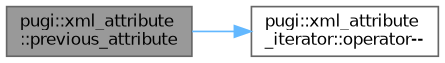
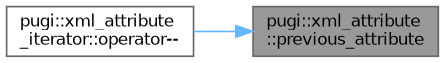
  digraph {
    rankdir=RL
    node [fontname=Helvetica fontsize=10 shape=box style=filled]
    n1 [color=gray40 fillcolor=grey60 fontcolor=black height=0.2 label="pugi::xml_attribute\l::previous_attribute" width=0.4]
    n2 [color=grey40 fillcolor=white height=0.2 label="pugi::xml_attribute\l_iterator::operator--" width=0.4]
-   n2 -> n1 [color=steelblue1 dir=back fontname=Helvetica fontsize=10 labelfontname=Helvetica labelfontsize=10 style=solid]
+   n1 -> n2 [color=steelblue1 dir=back fontname=Helvetica fontsize=10 labelfontname=Helvetica labelfontsize=10 style=solid]
  }
